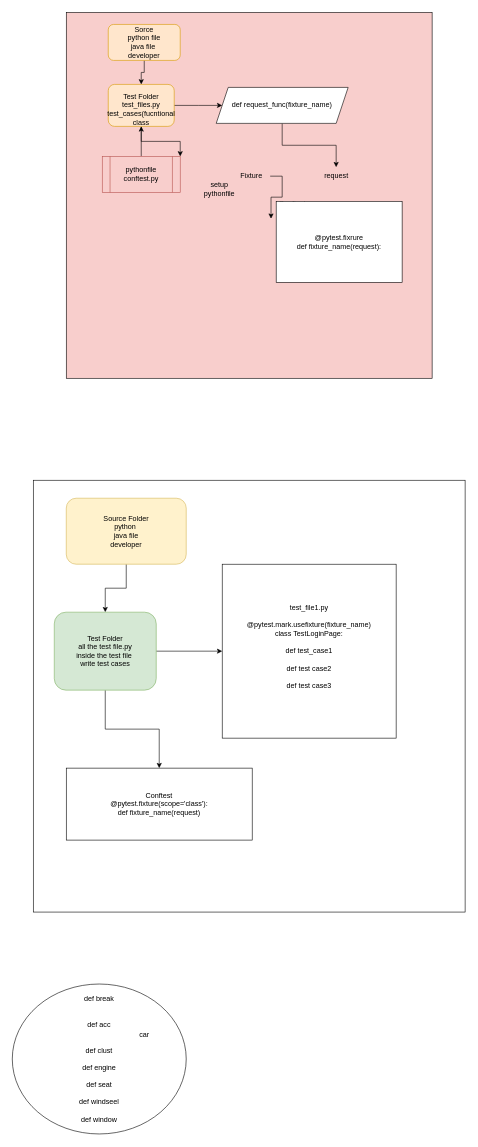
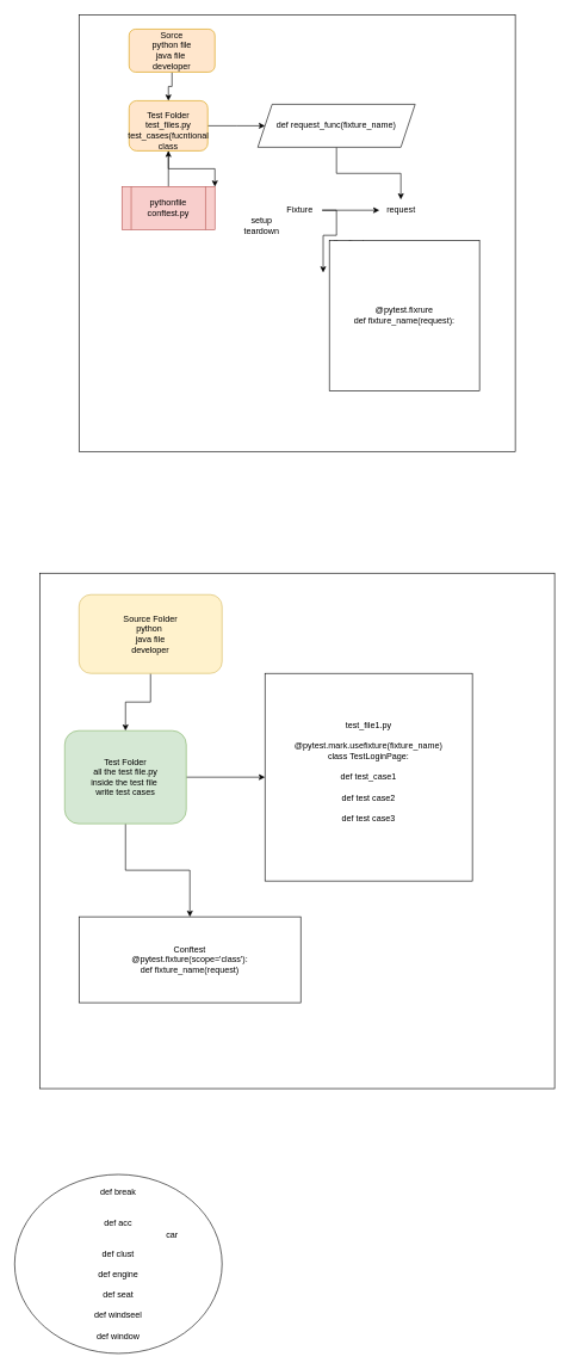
  <mxCell id="0" />
  <mxCell id="1" parent="0" />
- <mxCell id="2" value="&amp;nbsp; &amp;nbsp; &amp;nbsp; &amp;nbsp; &amp;nbsp; &amp;nbsp; &amp;nbsp; &amp;nbsp; &amp;nbsp; &amp;nbsp; &amp;nbsp; &amp;nbsp; &amp;nbsp; &amp;nbsp; &amp;nbsp; &amp;nbsp; &amp;nbsp; &amp;nbsp; &amp;nbsp; &amp;nbsp; &amp;nbsp; &amp;nbsp; &amp;nbsp; &amp;nbsp; &amp;nbsp; &amp;nbsp;&amp;nbsp;&lt;div&gt;&lt;br&gt;&lt;/div&gt;&lt;div&gt;&amp;nbsp; &amp;nbsp; &amp;nbsp; &amp;nbsp; &amp;nbsp; &amp;nbsp; &amp;nbsp; &amp;nbsp; &amp;nbsp; &amp;nbsp; &amp;nbsp; &amp;nbsp; &amp;nbsp; &amp;nbsp; &amp;nbsp; &amp;nbsp; &amp;nbsp; &amp;nbsp; &amp;nbsp; &amp;nbsp; &amp;nbsp; &amp;nbsp; &amp;nbsp; &amp;nbsp; Conftest.py&lt;/div&gt;" style="whiteSpace=wrap;html=1;aspect=fixed;fillColor=#f8cecc;" vertex="1" parent="1"><mxGeometry x="110" y="20" width="610" height="610" as="geometry" /></mxCell>
+ <mxCell id="2" value="&amp;nbsp; &amp;nbsp; &amp;nbsp; &amp;nbsp; &amp;nbsp; &amp;nbsp; &amp;nbsp; &amp;nbsp; &amp;nbsp; &amp;nbsp; &amp;nbsp; &amp;nbsp; &amp;nbsp; &amp;nbsp; &amp;nbsp; &amp;nbsp; &amp;nbsp; &amp;nbsp; &amp;nbsp; &amp;nbsp; &amp;nbsp; &amp;nbsp; &amp;nbsp; &amp;nbsp; &amp;nbsp; &amp;nbsp;&amp;nbsp;&lt;div&gt;&lt;br&gt;&lt;/div&gt;&lt;div&gt;&amp;nbsp; &amp;nbsp; &amp;nbsp; &amp;nbsp; &amp;nbsp; &amp;nbsp; &amp;nbsp; &amp;nbsp; &amp;nbsp; &amp;nbsp; &amp;nbsp; &amp;nbsp; &amp;nbsp; &amp;nbsp; &amp;nbsp; &amp;nbsp; &amp;nbsp; &amp;nbsp; &amp;nbsp; &amp;nbsp; &amp;nbsp; &amp;nbsp; &amp;nbsp; &amp;nbsp; Conftest.py&lt;/div&gt;" style="whiteSpace=wrap;html=1;aspect=fixed;" vertex="1" parent="1"><mxGeometry x="110" y="20" width="610" height="610" as="geometry" /></mxCell>
  <mxCell id="3" style="edgeStyle=orthogonalEdgeStyle;rounded=0;orthogonalLoop=1;jettySize=auto;html=1;entryX=0.5;entryY=0;entryDx=0;entryDy=0;" edge="1" parent="1" source="4" target="7"><mxGeometry relative="1" as="geometry" /></mxCell>
  <mxCell id="4" value="Sorce&lt;div&gt;python file&lt;/div&gt;&lt;div&gt;java file&amp;nbsp;&lt;/div&gt;&lt;div&gt;developer&lt;/div&gt;" style="whiteSpace=wrap;html=1;fillColor=#ffe6cc;strokeColor=#d79b00;rounded=1;" vertex="1" parent="1"><mxGeometry x="180" y="40" width="120" height="60" as="geometry" /></mxCell>
  <mxCell id="5" style="edgeStyle=orthogonalEdgeStyle;rounded=0;orthogonalLoop=1;jettySize=auto;html=1;entryX=1;entryY=0;entryDx=0;entryDy=0;" edge="1" parent="1" source="7" target="9"><mxGeometry relative="1" as="geometry" /></mxCell>
  <mxCell id="6" value="" style="edgeStyle=orthogonalEdgeStyle;rounded=0;orthogonalLoop=1;jettySize=auto;html=1;" edge="1" parent="1" source="7"><mxGeometry relative="1" as="geometry"><mxPoint x="370" y="175" as="targetPoint" /></mxGeometry></mxCell>
  <mxCell id="7" value="&lt;div&gt;&lt;br&gt;&lt;/div&gt;&lt;div&gt;Test Folder&lt;/div&gt;&lt;div&gt;test_files.py&lt;/div&gt;&lt;div&gt;test_cases(fucntional&lt;/div&gt;&lt;div&gt;class&lt;/div&gt;" style="rounded=1;whiteSpace=wrap;html=1;fillColor=#ffe6cc;strokeColor=#d79b00;" vertex="1" parent="1"><mxGeometry x="180" y="140" width="110" height="70" as="geometry" /></mxCell>
  <mxCell id="8" style="edgeStyle=orthogonalEdgeStyle;rounded=0;orthogonalLoop=1;jettySize=auto;html=1;entryX=0.5;entryY=1;entryDx=0;entryDy=0;" edge="1" parent="1" source="9" target="7"><mxGeometry relative="1" as="geometry" /></mxCell>
  <mxCell id="9" value="pythonfile&lt;div&gt;conftest.py&lt;/div&gt;" style="shape=process;whiteSpace=wrap;html=1;backgroundOutline=1;fillColor=#f8cecc;strokeColor=#b85450;" vertex="1" parent="1"><mxGeometry x="170" y="260" width="130" height="60" as="geometry" /></mxCell>
- <mxCell id="10" value="setup&lt;div&gt;pythonfile&lt;/div&gt;" style="text;html=1;align=center;verticalAlign=middle;resizable=0;points=[];autosize=1;strokeColor=none;fillColor=none;" vertex="1" parent="1"><mxGeometry x="330" y="295" width="70" height="40" as="geometry" /></mxCell>
+ <mxCell id="10" value="setup&lt;div&gt;teardown&lt;/div&gt;" style="text;html=1;align=center;verticalAlign=middle;resizable=0;points=[];autosize=1;strokeColor=none;fillColor=none;" vertex="1" parent="1"><mxGeometry x="330" y="295" width="70" height="40" as="geometry" /></mxCell>
+ <mxCell id="11" value="" style="edgeStyle=orthogonalEdgeStyle;rounded=0;orthogonalLoop=1;jettySize=auto;html=1;" edge="1" parent="1" source="12" target="13"><mxGeometry relative="1" as="geometry" /></mxCell>
  <mxCell id="12" value="Fixture&amp;nbsp;" style="text;html=1;align=center;verticalAlign=middle;resizable=0;points=[];autosize=1;strokeColor=none;fillColor=none;" vertex="1" parent="1"><mxGeometry x="390" y="278" width="60" height="30" as="geometry" /></mxCell>
  <mxCell id="13" value="request" style="text;html=1;align=center;verticalAlign=middle;resizable=0;points=[];autosize=1;strokeColor=none;fillColor=none;" vertex="1" parent="1"><mxGeometry x="530" y="278" width="60" height="30" as="geometry" /></mxCell>
  <mxCell id="14" style="edgeStyle=orthogonalEdgeStyle;rounded=0;orthogonalLoop=1;jettySize=auto;html=1;" edge="1" parent="1" source="15" target="13"><mxGeometry relative="1" as="geometry" /></mxCell>
  <mxCell id="15" value="def request_func(fixture_name)" style="shape=parallelogram;perimeter=parallelogramPerimeter;whiteSpace=wrap;html=1;fixedSize=1;" vertex="1" parent="1"><mxGeometry x="360" y="145" width="220" height="60" as="geometry" /></mxCell>
- <mxCell id="16" value="&lt;div&gt;@pytest.fixrure&lt;/div&gt;def fixture_name(request):" style="whiteSpace=wrap;html=1;aspect=fixed;" vertex="1" parent="1"><mxGeometry x="460" y="335" width="210" height="135" as="geometry" /></mxCell>
+ <mxCell id="16" value="&lt;div&gt;@pytest.fixrure&lt;/div&gt;def fixture_name(request):" style="whiteSpace=wrap;html=1;aspect=fixed;" vertex="1" parent="1"><mxGeometry x="460" y="335" width="210" height="210" as="geometry" /></mxCell>
  <mxCell id="17" style="edgeStyle=orthogonalEdgeStyle;rounded=0;orthogonalLoop=1;jettySize=auto;html=1;entryX=-0.041;entryY=0.214;entryDx=0;entryDy=0;entryPerimeter=0;" edge="1" parent="1" source="12" target="16"><mxGeometry relative="1" as="geometry" /></mxCell>
  <mxCell id="18" value="C" style="whiteSpace=wrap;html=1;aspect=fixed;" vertex="1" parent="1"><mxGeometry x="55" y="800" width="720" height="720" as="geometry" /></mxCell>
  <mxCell id="19" style="edgeStyle=orthogonalEdgeStyle;rounded=0;orthogonalLoop=1;jettySize=auto;html=1;" edge="1" parent="1" source="20" target="23"><mxGeometry relative="1" as="geometry" /></mxCell>
  <mxCell id="20" value="Source Folder&lt;div&gt;python&amp;nbsp;&lt;/div&gt;&lt;div&gt;java file&lt;/div&gt;&lt;div&gt;developer&lt;/div&gt;" style="rounded=1;whiteSpace=wrap;html=1;fillColor=#fff2cc;strokeColor=#d6b656;" vertex="1" parent="1"><mxGeometry x="110" y="830" width="200" height="110" as="geometry" /></mxCell>
  <mxCell id="21" style="edgeStyle=orthogonalEdgeStyle;rounded=0;orthogonalLoop=1;jettySize=auto;html=1;" edge="1" parent="1" source="23" target="24"><mxGeometry relative="1" as="geometry" /></mxCell>
  <mxCell id="22" style="edgeStyle=orthogonalEdgeStyle;rounded=0;orthogonalLoop=1;jettySize=auto;html=1;entryX=0;entryY=0.5;entryDx=0;entryDy=0;" edge="1" parent="1" source="23" target="25"><mxGeometry relative="1" as="geometry" /></mxCell>
  <mxCell id="23" value="Test Folder&lt;div&gt;all the test file.py&lt;/div&gt;&lt;div&gt;inside the test file&amp;nbsp;&lt;/div&gt;&lt;div&gt;write test cases&lt;/div&gt;" style="rounded=1;whiteSpace=wrap;html=1;fillColor=#d5e8d4;strokeColor=#82b366;" vertex="1" parent="1"><mxGeometry x="90" y="1020" width="170" height="130" as="geometry" /></mxCell>
  <mxCell id="24" value="Conftest&lt;div&gt;@pytest.fixture(scope='class'):&lt;/div&gt;&lt;div&gt;def fixture_name(request)&lt;/div&gt;" style="rounded=0;whiteSpace=wrap;html=1;" vertex="1" parent="1"><mxGeometry x="110" y="1280" width="310" height="120" as="geometry" /></mxCell>
  <mxCell id="25" value="test_file1.py&lt;div&gt;&lt;br&gt;&lt;/div&gt;&lt;div&gt;@pytest.mark.usefixture(fixture_name)&lt;/div&gt;&lt;div&gt;class TestLoginPage:&lt;/div&gt;&lt;div&gt;&lt;br&gt;&lt;/div&gt;&lt;div&gt;def test_case1&lt;/div&gt;&lt;div&gt;&lt;br&gt;&lt;/div&gt;&lt;div&gt;def test case2&lt;/div&gt;&lt;div&gt;&lt;br&gt;&lt;/div&gt;&lt;div&gt;def test case3&lt;/div&gt;&lt;div&gt;&lt;br&gt;&lt;/div&gt;" style="whiteSpace=wrap;html=1;aspect=fixed;" vertex="1" parent="1"><mxGeometry x="370" y="940" width="290" height="290" as="geometry" /></mxCell>
  <mxCell id="26" value="def break&lt;div&gt;&lt;br&gt;&lt;/div&gt;&lt;div&gt;&lt;br&gt;&lt;/div&gt;&lt;div&gt;def acc&lt;/div&gt;&lt;div&gt;&lt;br&gt;&lt;/div&gt;&lt;div&gt;&lt;br&gt;&lt;/div&gt;&lt;div&gt;def clust&lt;/div&gt;&lt;div&gt;&lt;br&gt;&lt;/div&gt;&lt;div&gt;def engine&lt;/div&gt;&lt;div&gt;&lt;br&gt;&lt;/div&gt;&lt;div&gt;def seat&lt;/div&gt;&lt;div&gt;&lt;br&gt;&lt;/div&gt;&lt;div&gt;def windseel&lt;/div&gt;&lt;div&gt;&lt;br&gt;&lt;/div&gt;&lt;div&gt;def window&lt;/div&gt;" style="ellipse;whiteSpace=wrap;html=1;" vertex="1" parent="1"><mxGeometry x="20" y="1640" width="290" height="250" as="geometry" /></mxCell>
  <mxCell id="27" value="car" style="text;html=1;align=center;verticalAlign=middle;resizable=0;points=[];autosize=1;strokeColor=none;fillColor=none;" vertex="1" parent="1"><mxGeometry x="220" y="1710" width="40" height="30" as="geometry" /></mxCell>
